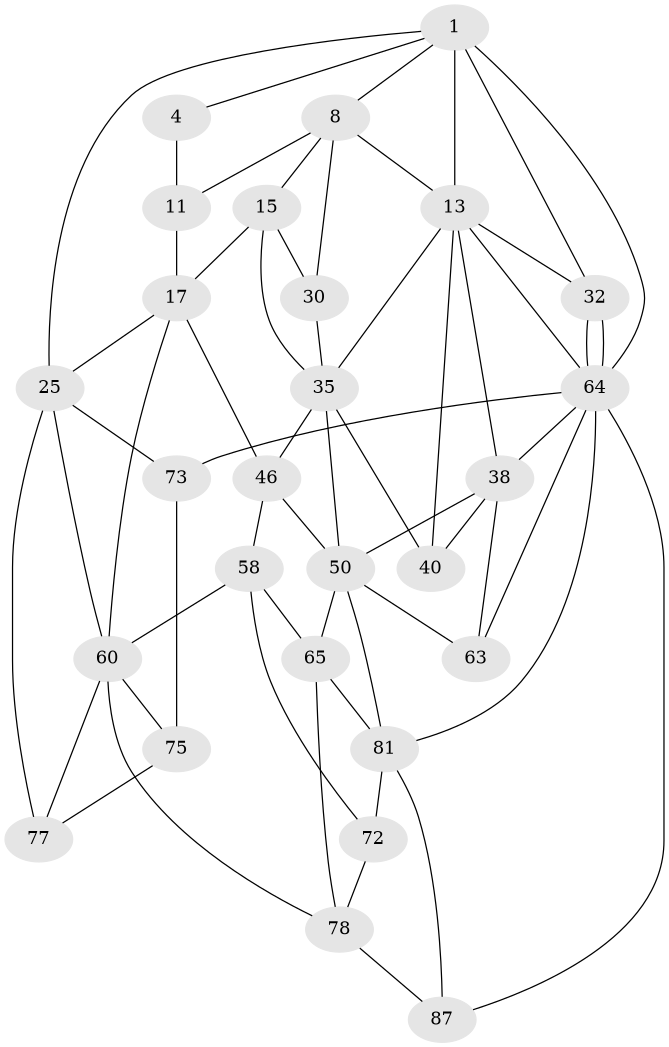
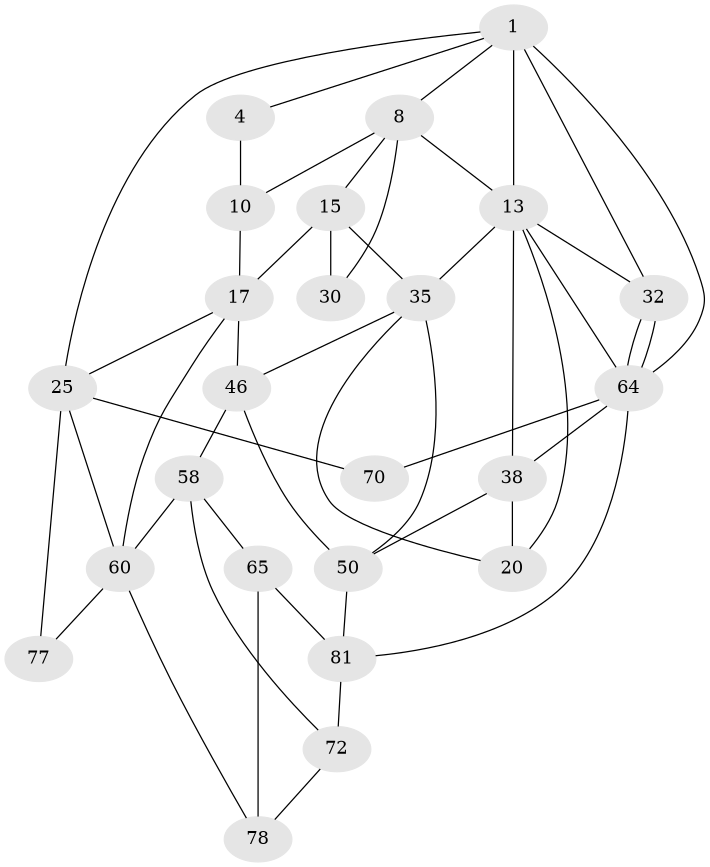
  graph {
    node [color=gray90 style=filled]
    1 [super="+2+6"]
    4 [super="+5"]
    8 [super="+21+9"]
    13 [super="+18"]
    25 [super="+68"]
    32
    n7 [label=64 super="+48+53"]
-   10 [super="+14" label=11]
+   10 [super="+14"]
    15 [super="+16+26"]
    30
    35 [super="+42+36"]
    38 [super="+39+52"]
-   40
+   40 [label=20]
    60 [super="+61+74"]
-   70 [label=73]
+   70
    77
-   63 [super="+64"]
    81 [super="+82+90"]
-   87 [super="+88"]
    17 [super="+22"]
    46 [super="+47+56"]
    50 [super="+51+79"]
    58 [super="+59"]
-   75 [super="+76"]
    78 [super="+85"]
    72 [super="+73"]
    65 [super="+66+83"]
    1 -- 4
    1 -- 8
    1 -- 13 [weight=2]
    1 -- 25
    1 -- 32
    1 -- n7 [weight=2]
    4 -- 10 [weight=2]
    8 -- 13
    8 -- 10
    8 -- 15
    8 -- 30
    13 -- 32
    13 -- n7
    13 -- 35
    13 -- 38
    13 -- 40
    25 -- 60
    25 -- 70
    25 -- 77
    32 -- n7
    32 -- n7
    n7 -- 38 [weight=2]
    n7 -- 70
-   n7 -- 63
    n7 -- 81
-   n7 -- 87
    10 -- 17
    15 -- 30
    15 -- 35
    15 -- 17 [weight=2]
-   30 -- 35
    35 -- 40
    35 -- 46
    35 -- 50
    38 -- 40
-   38 -- 63
    38 -- 50
    60 -- 77
-   60 -- 75
    60 -- 78
-   70 -- 75
-   81 -- 87 [weight=2]
    81 -- 72 [weight=2]
    17 -- 25
    17 -- 60
    17 -- 46
    46 -- 50
    46 -- 58
-   50 -- 63 [weight=2]
    50 -- 81 [weight=2]
-   50 -- 65
    58 -- 60
    58 -- 72
    58 -- 65
-   75 -- 77
-   78 -- 87
    72 -- 78
    65 -- 81
    65 -- 78
  }
